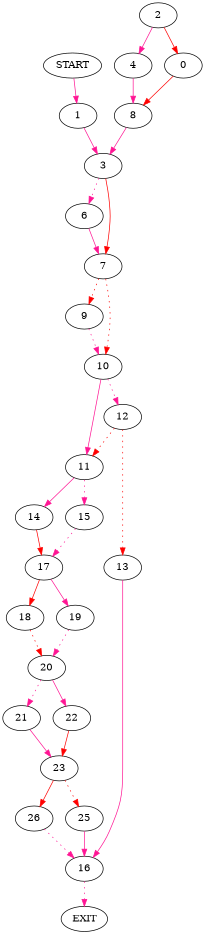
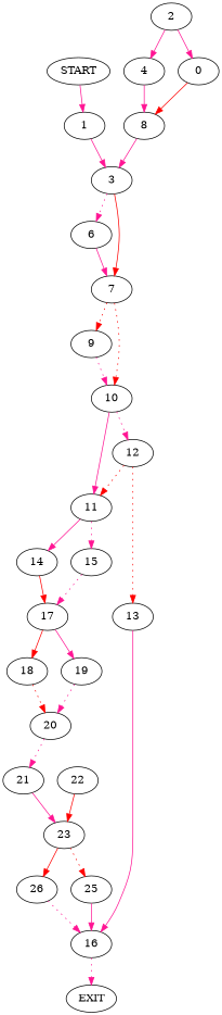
  digraph {
    edge [color=deeppink style=solid]
    n1 [label=START]
    1
    3
    n4 [label=EXIT]
    2
    4
    n7 [label=0]
    6
    7
    8
    9
    10
    11
    12
    14
    15
    13
    17
    16
    18
    19
    20
    21
    22
    23
    n26 [label=26]
    25
    n1 -> 1
    1 -> 3
    3 -> 6 [style=dotted]
    3 -> 7 [color=red]
    2 -> 4
-   2 -> n7 [color=red]
+   2 -> n7
    4 -> 8
    n7 -> 8 [color=red]
    6 -> 7
    7 -> 9 [color=red style=dotted]
    7 -> 10 [color=red style=dotted]
    8 -> 3
    9 -> 10 [style=dotted]
    10 -> 11
    10 -> 12 [style=dotted]
    11 -> 14
    11 -> 15 [style=dotted]
    12 -> 11 [color=red style=dotted]
    12 -> 13 [color=red style=dotted]
    14 -> 17 [color=red]
    15 -> 17 [style=dotted]
    13 -> 16
    17 -> 18 [color=red]
    17 -> 19
    16 -> n4 [style=dotted]
    18 -> 20 [color=red style=dotted]
    19 -> 20 [style=dotted]
    20 -> 21 [style=dotted]
-   20 -> 22
    21 -> 23
    22 -> 23 [color=red]
    23 -> n26 [color=red]
    23 -> 25 [color=red style=dotted]
    n26 -> 16 [style=dotted]
    25 -> 16
  }
